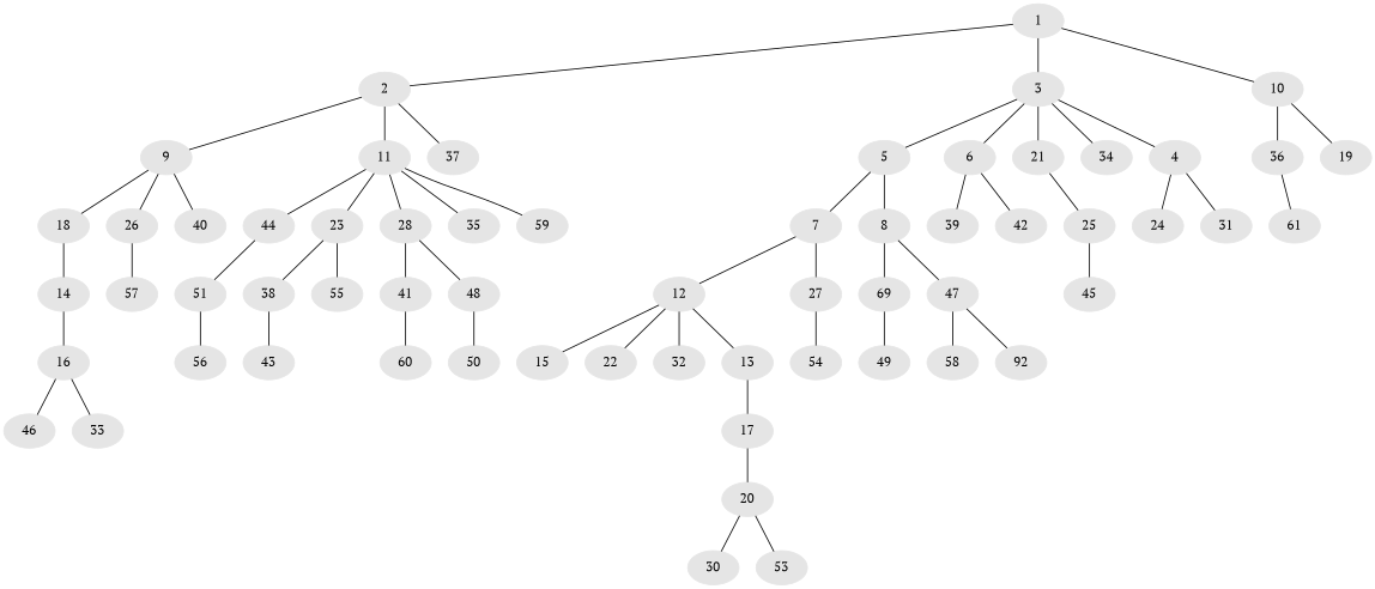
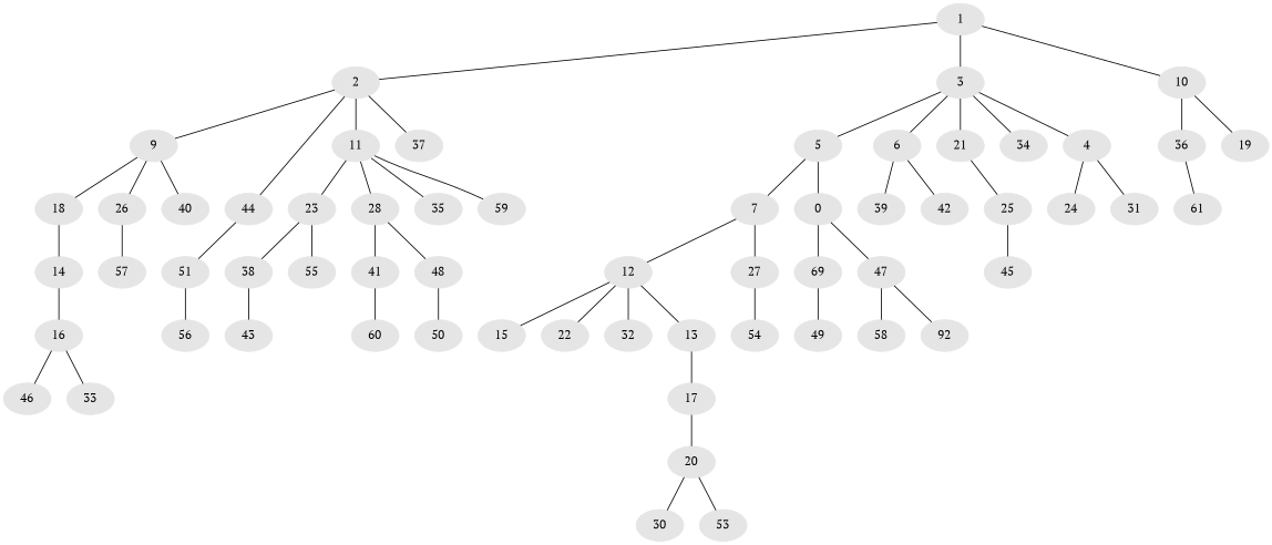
  graph {
    fontname="PT Serif"
    node [color=gray90 fontname="PT Serif" style=filled]
    edge [fontname="PT Serif"]
    1
    2
    3
    10
    9
    11
    37
    44
    4
    5
    6
    21
    34
    19
    36
    18
    26
    40
    23
    28
    35
    59
    51
    24
    31
    7
-   8
+   8 [label=0]
    39
    42
    25
    12
    27
    n33 [label=69]
    47
    13
    15
    22
    32
    54
    49
    n41 [label=92]
    58
    14
    16
    57
    61
    38
    55
    41
    48
    17
    20
    33
    46
    30
    53
    45
    43
    60
    50
    56
    1 -- 2
    1 -- 3
    1 -- 10
    2 -- 9
    2 -- 11
    2 -- 37
-   11 -- 44
+   2 -- 44
    3 -- 4
    3 -- 5
    3 -- 6
    3 -- 21
    3 -- 34
    10 -- 19
    10 -- 36
    9 -- 18
    9 -- 26
    9 -- 40
    11 -- 23
    11 -- 28
    11 -- 35
    11 -- 59
    44 -- 51
    4 -- 24
    4 -- 31
    5 -- 7
    5 -- 8
    6 -- 39
    6 -- 42
    21 -- 25
    36 -- 61
    18 -- 14
    26 -- 57
    23 -- 38
    23 -- 55
    28 -- 41
    28 -- 48
    51 -- 56
    7 -- 12
    7 -- 27
    8 -- n33
    8 -- 47
    25 -- 45
    12 -- 13
    12 -- 15
    12 -- 22
    12 -- 32
    27 -- 54
    n33 -- 49
    47 -- n41
    47 -- 58
    13 -- 17
    14 -- 16
    16 -- 33
    16 -- 46
    38 -- 43
    41 -- 60
    48 -- 50
    17 -- 20
    20 -- 30
    20 -- 53
  }
